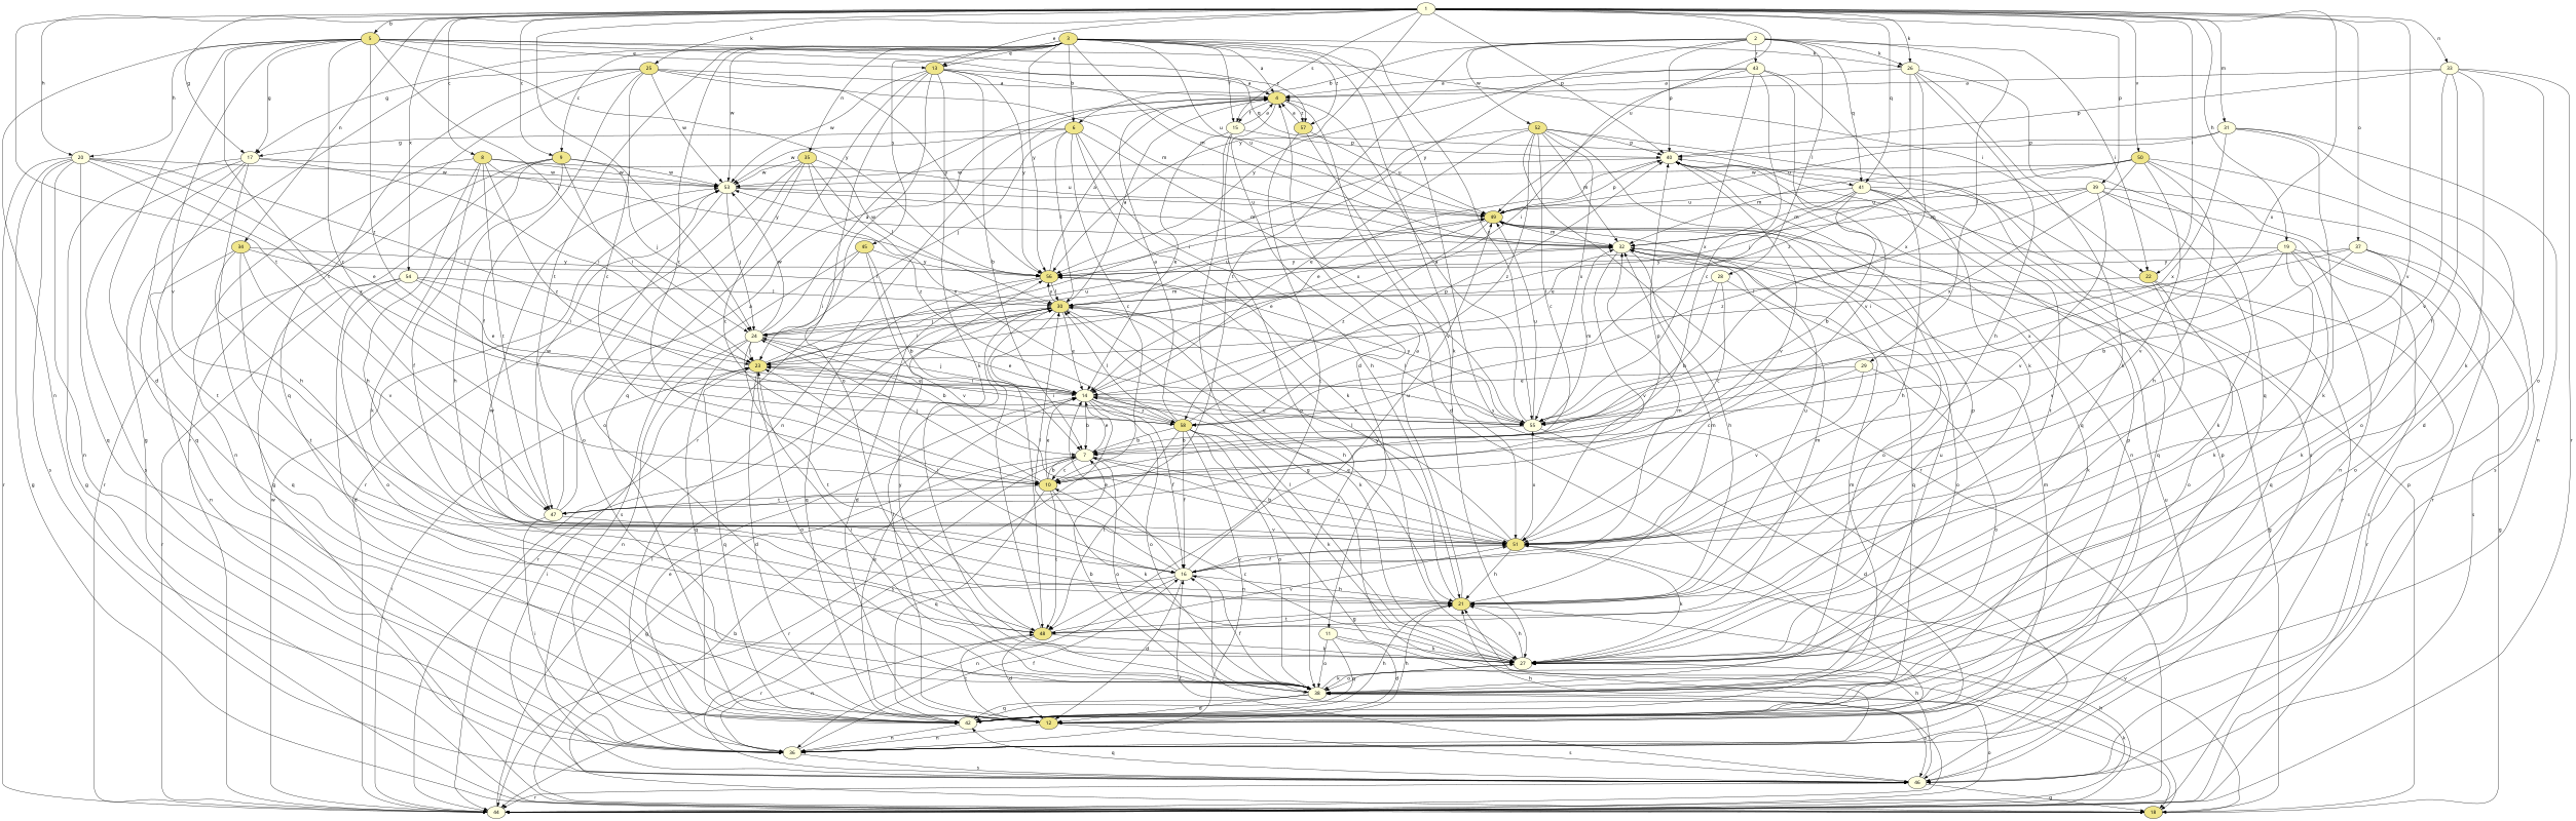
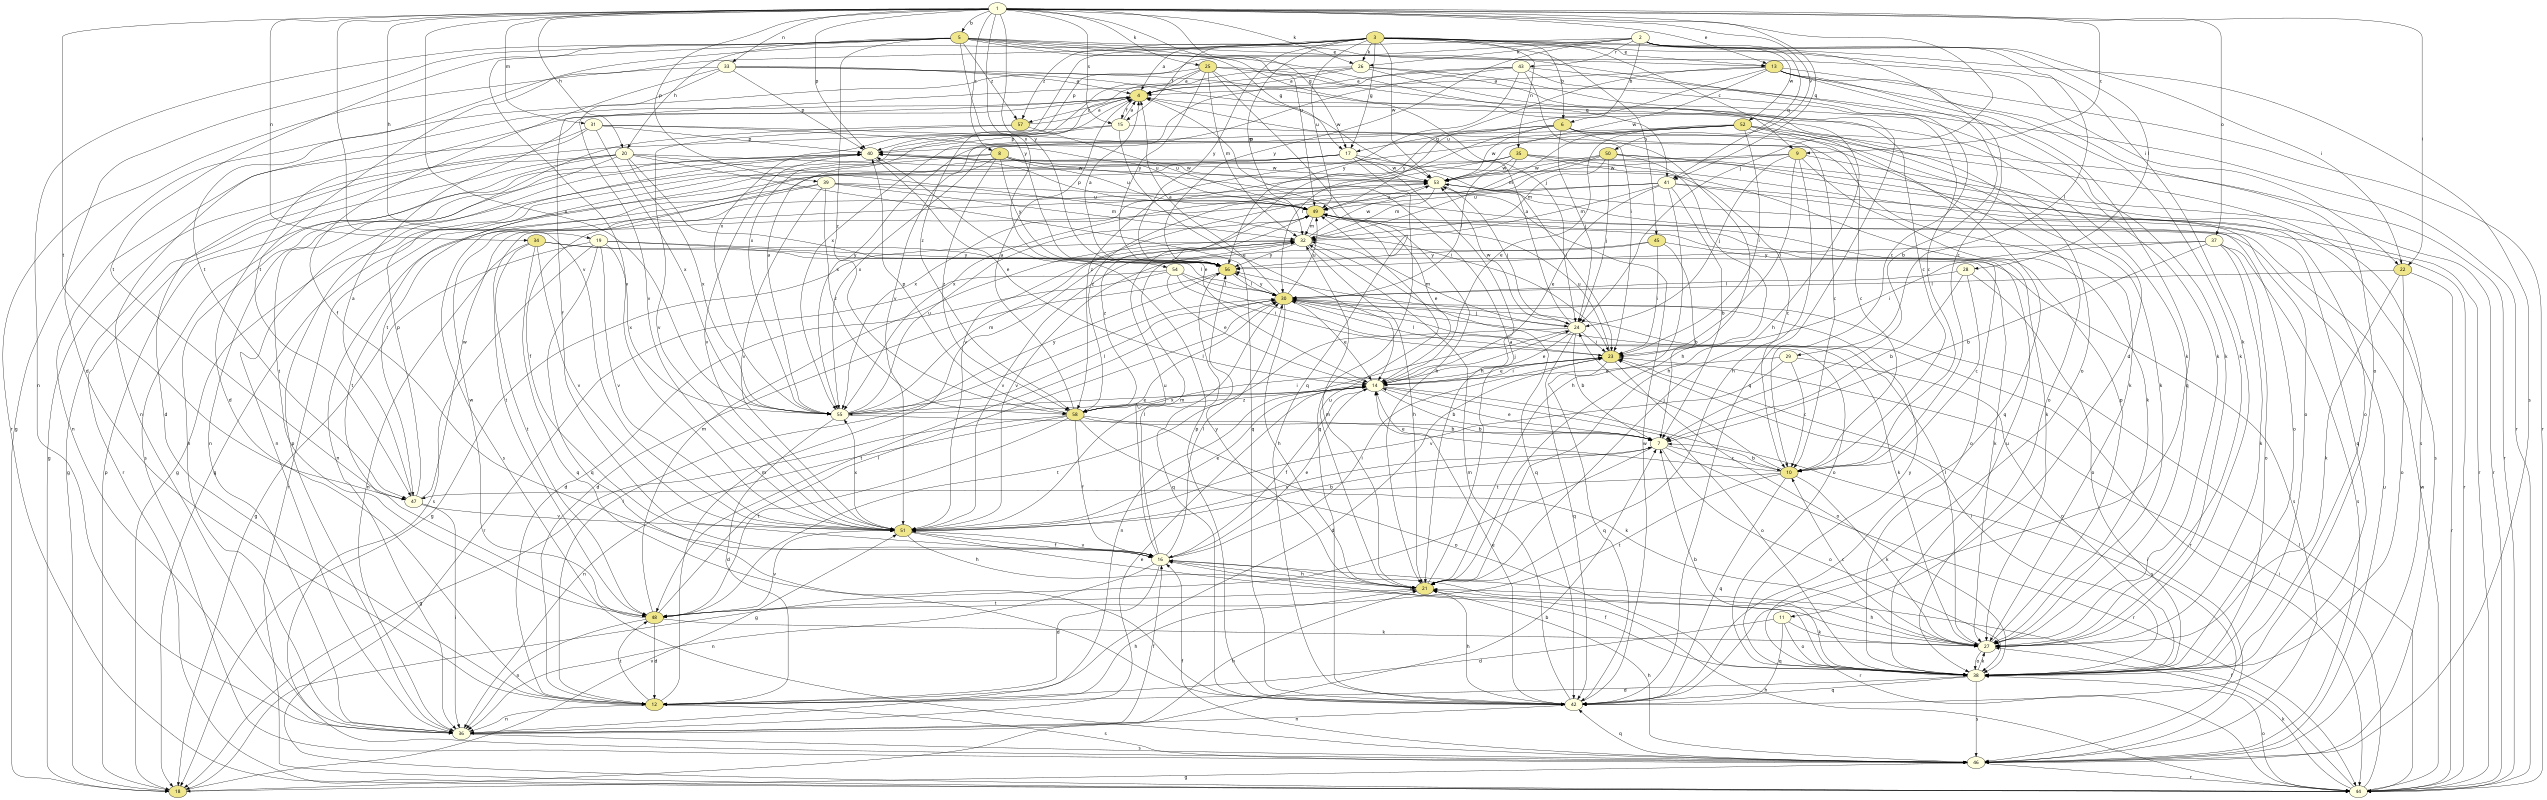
  strict digraph {
    fontname="Noto Sans"
    node [fillcolor=lightyellow fontname="Noto Sans" style=filled]
    edge [fontname="Noto Sans"]
    3 [fillcolor=khaki]
    4 [fillcolor=khaki]
    13 [fillcolor=khaki]
    15
    26
    47
    55
    56 [fillcolor=khaki]
    57 [fillcolor=khaki]
    6 [fillcolor=khaki]
    10 [fillcolor=khaki]
    45 [fillcolor=khaki]
    9 [fillcolor=khaki]
    27
    35 [fillcolor=khaki]
    49 [fillcolor=khaki]
    46
    17
    32
    53
    11
    12 [fillcolor=khaki]
    36
    7
    38
    42
    44
    14
    18 [fillcolor=khaki]
    40
    21 [fillcolor=khaki]
    58 [fillcolor=khaki]
    51 [fillcolor=khaki]
    30 [fillcolor=khaki]
    48 [fillcolor=khaki]
    24
    23 [fillcolor=khaki]
    16
    25 [fillcolor=khaki]
    33
    43
    1
    5 [fillcolor=khaki]
    37
    41
    54
    8 [fillcolor=khaki]
    31
    20
    19
    50 [fillcolor=khaki]
    22 [fillcolor=khaki]
    39
    34 [fillcolor=khaki]
    2
    28
    29
    52 [fillcolor=khaki]
    3 -> 4 [label=a]
    3 -> 13 [label=e]
    3 -> 15 [label=f]
    3 -> 26 [label=k]
    3 -> 47 [label=t]
    3 -> 55 [label=x]
    3 -> 56 [label=y]
    3 -> 57 [label=z]
    3 -> 6 [label=b]
    3 -> 10 [label=c]
    3 -> 45 [label=s]
    3 -> 9 [label=c]
    3 -> 27 [label=k]
    3 -> 35 [label=n]
    3 -> 49 [label=u]
    3 -> 46 [label=s]
    3 -> 17 [label=g]
    3 -> 32 [label=m]
    3 -> 53 [label=w]
    4 -> 15 [label=f]
    4 -> 57 [label=z]
    4 -> 11 [label=d]
    4 -> 12 [label=d]
    4 -> 36 [label=n]
    13 -> 4 [label=a]
    13 -> 56 [label=y]
    13 -> 27 [label=k]
    13 -> 49 [label=u]
    13 -> 53 [label=w]
    13 -> 7 [label=b]
    13 -> 38 [label=o]
    13 -> 42 [label=q]
    13 -> 44 [label=r]
    15 -> 4 [label=a]
    15 -> 38 [label=o]
    15 -> 14 [label=e]
    15 -> 18 [label=g]
    15 -> 40 [label=p]
    26 -> 4 [label=a]
    26 -> 55 [label=x]
    26 -> 27 [label=k]
    26 -> 42 [label=q]
    26 -> 21 [label=h]
    26 -> 58 [label=z]
    47 -> 4 [label=a]
    47 -> 53 [label=w]
    47 -> 36 [label=i]
    47 -> 40 [label=p]
    47 -> 51 [label=v]
    55 -> 4 [label=a]
    55 -> 56 [label=y]
    55 -> 49 [label=u]
    55 -> 32 [label=m]
    55 -> 12 [label=d]
    55 -> 7 [label=b]
    55 -> 14 [label=e]
    55 -> 30 [label=l]
    56 -> 4 [label=a]
    56 -> 12 [label=d]
    56 -> 42 [label=q]
    56 -> 30 [label=l]
    57 -> 4 [label=a]
    57 -> 49 [label=u]
    57 -> 51 [label=v]
    57 -> 48 [label=t]
    6 -> 55 [label=x]
    6 -> 10 [label=c]
    6 -> 27 [label=k]
    6 -> 17 [label=g]
    6 -> 53 [label=w]
    6 -> 21 [label=h]
    6 -> 30 [label=l]
    6 -> 24 [label=j]
    10 -> 47 [label=t]
    10 -> 27 [label=k]
    10 -> 7 [label=b]
    10 -> 42 [label=q]
    10 -> 14 [label=e]
    10 -> 48 [label=t]
    10 -> 24 [label=j]
    45 -> 56 [label=y]
    45 -> 46 [label=s]
    45 -> 7 [label=b]
    45 -> 51 [label=v]
    45 -> 23 [label=i]
    9 -> 27 [label=k]
    9 -> 53 [label=w]
    9 -> 44 [label=r]
    9 -> 18 [label=g]
    9 -> 21 [label=h]
    9 -> 24 [label=j]
    9 -> 23 [label=i]
    27 -> 10 [label=c]
    27 -> 38 [label=o]
    27 -> 40 [label=p]
    27 -> 21 [label=h]
    27 -> 30 [label=l]
    35 -> 55 [label=x]
    35 -> 10 [label=c]
    35 -> 53 [label=w]
    35 -> 38 [label=o]
    35 -> 44 [label=r]
    35 -> 58 [label=z]
    35 -> 30 [label=l]
    49 -> 32 [label=m]
    49 -> 38 [label=o]
    49 -> 14 [label=e]
    49 -> 40 [label=p]
    49 -> 58 [label=z]
    46 -> 49 [label=u]
    46 -> 42 [label=q]
    46 -> 44 [label=r]
    46 -> 18 [label=g]
    46 -> 21 [label=h]
    46 -> 23 [label=i]
    46 -> 16 [label=f]
    17 -> 46 [label=s]
    17 -> 53 [label=w]
    17 -> 42 [label=q]
    17 -> 18 [label=g]
    17 -> 21 [label=h]
    17 -> 48 [label=t]
    17 -> 23 [label=i]
    32 -> 56 [label=y]
    32 -> 53 [label=w]
    32 -> 42 [label=q]
    32 -> 18 [label=g]
    32 -> 21 [label=h]
    32 -> 51 [label=v]
    53 -> 49 [label=u]
    53 -> 32 [label=m]
    53 -> 38 [label=o]
    53 -> 24 [label=j]
    11 -> 27 [label=k]
    11 -> 12 [label=d]
    11 -> 38 [label=o]
    11 -> 42 [label=q]
    12 -> 46 [label=s]
    12 -> 32 [label=m]
    12 -> 36 [label=n]
    12 -> 21 [label=h]
    12 -> 30 [label=l]
    12 -> 48 [label=t]
    36 -> 46 [label=s]
    36 -> 14 [label=e]
    36 -> 40 [label=p]
    36 -> 21 [label=h]
    36 -> 16 [label=f]
    7 -> 10 [label=c]
    7 -> 38 [label=o]
    7 -> 44 [label=r]
    7 -> 14 [label=e]
    7 -> 18 [label=g]
    7 -> 51 [label=v]
    38 -> 56 [label=y]
    38 -> 27 [label=k]
    38 -> 49 [label=u]
    38 -> 46 [label=s]
    38 -> 12 [label=d]
    38 -> 7 [label=b]
    38 -> 42 [label=q]
    38 -> 23 [label=i]
    38 -> 16 [label=f]
    42 -> 32 [label=m]
+   42 -> 53 [label=w]
    42 -> 36 [label=n]
    42 -> 14 [label=e]
    42 -> 40 [label=p]
    42 -> 21 [label=h]
    44 -> 27 [label=k]
    44 -> 53 [label=w]
    44 -> 38 [label=o]
    44 -> 21 [label=h]
    44 -> 30 [label=l]
    44 -> 23 [label=i]
    44 -> 16 [label=f]
    14 -> 55 [label=x]
    14 -> 46 [label=s]
    14 -> 7 [label=b]
    14 -> 38 [label=o]
    14 -> 58 [label=z]
    14 -> 24 [label=j]
    14 -> 23 [label=i]
    14 -> 16 [label=f]
    18 -> 7 [label=b]
    18 -> 40 [label=p]
    18 -> 51 [label=v]
    40 -> 53 [label=w]
    40 -> 36 [label=n]
    40 -> 14 [label=e]
    40 -> 51 [label=v]
    21 -> 4 [label=a]
    21 -> 56 [label=y]
    21 -> 49 [label=u]
    21 -> 32 [label=m]
    21 -> 48 [label=t]
    58 -> 4 [label=a]
    58 -> 27 [label=k]
    58 -> 36 [label=n]
    58 -> 7 [label=b]
    58 -> 38 [label=o]
    58 -> 18 [label=g]
    58 -> 40 [label=p]
    58 -> 30 [label=l]
    58 -> 48 [label=t]
    58 -> 23 [label=i]
    58 -> 16 [label=f]
    51 -> 55 [label=x]
    51 -> 27 [label=k]
    51 -> 7 [label=b]
    51 -> 14 [label=e]
    51 -> 21 [label=h]
    51 -> 30 [label=l]
    51 -> 16 [label=f]
    30 -> 4 [label=a]
    30 -> 56 [label=y]
    30 -> 27 [label=k]
    30 -> 49 [label=u]
    30 -> 44 [label=r]
    30 -> 14 [label=e]
    30 -> 21 [label=h]
    30 -> 48 [label=t]
    30 -> 24 [label=j]
    48 -> 27 [label=k]
    48 -> 32 [label=m]
    48 -> 53 [label=w]
    48 -> 12 [label=d]
    48 -> 36 [label=n]
    48 -> 51 [label=v]
    48 -> 30 [label=l]
    24 -> 4 [label=a]
    24 -> 32 [label=m]
    24 -> 53 [label=w]
    24 -> 36 [label=n]
    24 -> 7 [label=b]
    24 -> 42 [label=q]
    24 -> 14 [label=e]
    24 -> 48 [label=t]
    24 -> 23 [label=i]
    23 -> 49 [label=u]
    23 -> 12 [label=d]
    23 -> 38 [label=o]
    23 -> 42 [label=q]
    23 -> 14 [label=e]
    23 -> 30 [label=l]
    16 -> 49 [label=u]
    16 -> 32 [label=m]
    16 -> 12 [label=d]
    16 -> 36 [label=n]
    16 -> 44 [label=r]
    16 -> 14 [label=e]
    16 -> 21 [label=h]
    16 -> 51 [label=v]
    16 -> 30 [label=l]
    16 -> 23 [label=i]
    25 -> 4 [label=a]
    25 -> 56 [label=y]
    25 -> 10 [label=c]
    25 -> 32 [label=m]
    25 -> 53 [label=w]
    25 -> 42 [label=q]
    25 -> 44 [label=r]
    25 -> 18 [label=g]
    25 -> 16 [label=f]
    33 -> 4 [label=a]
    33 -> 27 [label=k]
    33 -> 38 [label=o]
    33 -> 44 [label=r]
    33 -> 40 [label=p]
    33 -> 51 [label=v]
    33 -> 16 [label=f]
    43 -> 4 [label=a]
    43 -> 55 [label=x]
    43 -> 56 [label=y]
    43 -> 10 [label=c]
    43 -> 27 [label=k]
    43 -> 51 [label=v]
    43 -> 23 [label=i]
    1 -> 13 [label=e]
    1 -> 15 [label=s]
    1 -> 26 [label=k]
    1 -> 47 [label=t]
    1 -> 55 [label=x]
    1 -> 56 [label=y]
    1 -> 9 [label=c]
    1 -> 49 [label=u]
    1 -> 17 [label=g]
    1 -> 40 [label=p]
    1 -> 51 [label=v]
    1 -> 24 [label=j]
    1 -> 25 [label=k]
    1 -> 33 [label=n]
    1 -> 5 [label=b]
    1 -> 37 [label=o]
    1 -> 41 [label=q]
    1 -> 54 [label=x]
    1 -> 8 [label=c]
    1 -> 31 [label=m]
    1 -> 20 [label=h]
    1 -> 19 [label=h]
    1 -> 50 [label=v]
    1 -> 22 [label=i]
    1 -> 39 [label=p]
    1 -> 34 [label=n]
    5 -> 13 [label=e]
    5 -> 47 [label=t]
    5 -> 56 [label=y]
    5 -> 57 [label=z]
    5 -> 10 [label=c]
    5 -> 17 [label=g]
    5 -> 12 [label=d]
    5 -> 36 [label=n]
    5 -> 58 [label=z]
    5 -> 51 [label=v]
    5 -> 24 [label=j]
    5 -> 41 [label=q]
    5 -> 20 [label=h]
    5 -> 22 [label=i]
    37 -> 56 [label=y]
    37 -> 27 [label=k]
    37 -> 46 [label=s]
    37 -> 7 [label=b]
    37 -> 38 [label=o]
    37 -> 23 [label=i]
    41 -> 49 [label=u]
    41 -> 32 [label=m]
    41 -> 7 [label=b]
    41 -> 42 [label=q]
    41 -> 44 [label=r]
    41 -> 14 [label=e]
    41 -> 21 [label=h]
    41 -> 48 [label=t]
    54 -> 12 [label=d]
    54 -> 38 [label=o]
    54 -> 44 [label=r]
    54 -> 14 [label=e]
    54 -> 30 [label=l]
    54 -> 23 [label=i]
    8 -> 47 [label=t]
    8 -> 56 [label=y]
    8 -> 49 [label=u]
    8 -> 53 [label=w]
    8 -> 36 [label=n]
    8 -> 21 [label=h]
    8 -> 58 [label=z]
    8 -> 16 [label=f]
    31 -> 55 [label=x]
    31 -> 27 [label=k]
    31 -> 49 [label=u]
    31 -> 12 [label=d]
    31 -> 36 [label=n]
    31 -> 40 [label=p]
    20 -> 55 [label=x]
    20 -> 46 [label=s]
    20 -> 53 [label=w]
    20 -> 36 [label=n]
    20 -> 42 [label=q]
    20 -> 44 [label=r]
    20 -> 14 [label=e]
    20 -> 18 [label=g]
    20 -> 23 [label=i]
    19 -> 55 [label=x]
    19 -> 56 [label=y]
    19 -> 27 [label=k]
    19 -> 46 [label=s]
    19 -> 42 [label=q]
    19 -> 18 [label=g]
    19 -> 51 [label=v]
    50 -> 55 [label=x]
    50 -> 46 [label=s]
    50 -> 32 [label=m]
    50 -> 53 [label=w]
    50 -> 38 [label=o]
    50 -> 21 [label=h]
    50 -> 51 [label=v]
    50 -> 24 [label=j]
    22 -> 27 [label=k]
    22 -> 38 [label=o]
    22 -> 44 [label=r]
    22 -> 30 [label=l]
    39 -> 27 [label=k]
    39 -> 49 [label=u]
    39 -> 32 [label=m]
    39 -> 36 [label=n]
    39 -> 44 [label=r]
    39 -> 58 [label=z]
    39 -> 51 [label=v]
    34 -> 56 [label=y]
    34 -> 36 [label=n]
    34 -> 42 [label=q]
    34 -> 51 [label=v]
    34 -> 30 [label=l]
    34 -> 48 [label=t]
    2 -> 26 [label=k]
    2 -> 47 [label=t]
    2 -> 56 [label=y]
    2 -> 6 [label=b]
    2 -> 40 [label=p]
    2 -> 43 [label=r]
    2 -> 41 [label=q]
    2 -> 22 [label=i]
    2 -> 28 [label=l]
    2 -> 29 [label=l]
    2 -> 52 [label=w]
    28 -> 10 [label=c]
    28 -> 7 [label=b]
    28 -> 38 [label=o]
    28 -> 30 [label=l]
    29 -> 10 [label=c]
    29 -> 38 [label=o]
    29 -> 14 [label=e]
    29 -> 51 [label=v]
    52 -> 55 [label=x]
    52 -> 10 [label=c]
    52 -> 46 [label=s]
    52 -> 32 [label=m]
    52 -> 42 [label=q]
    52 -> 44 [label=r]
    52 -> 14 [label=e]
    52 -> 40 [label=p]
    52 -> 58 [label=z]
    52 -> 23 [label=i]
  }
